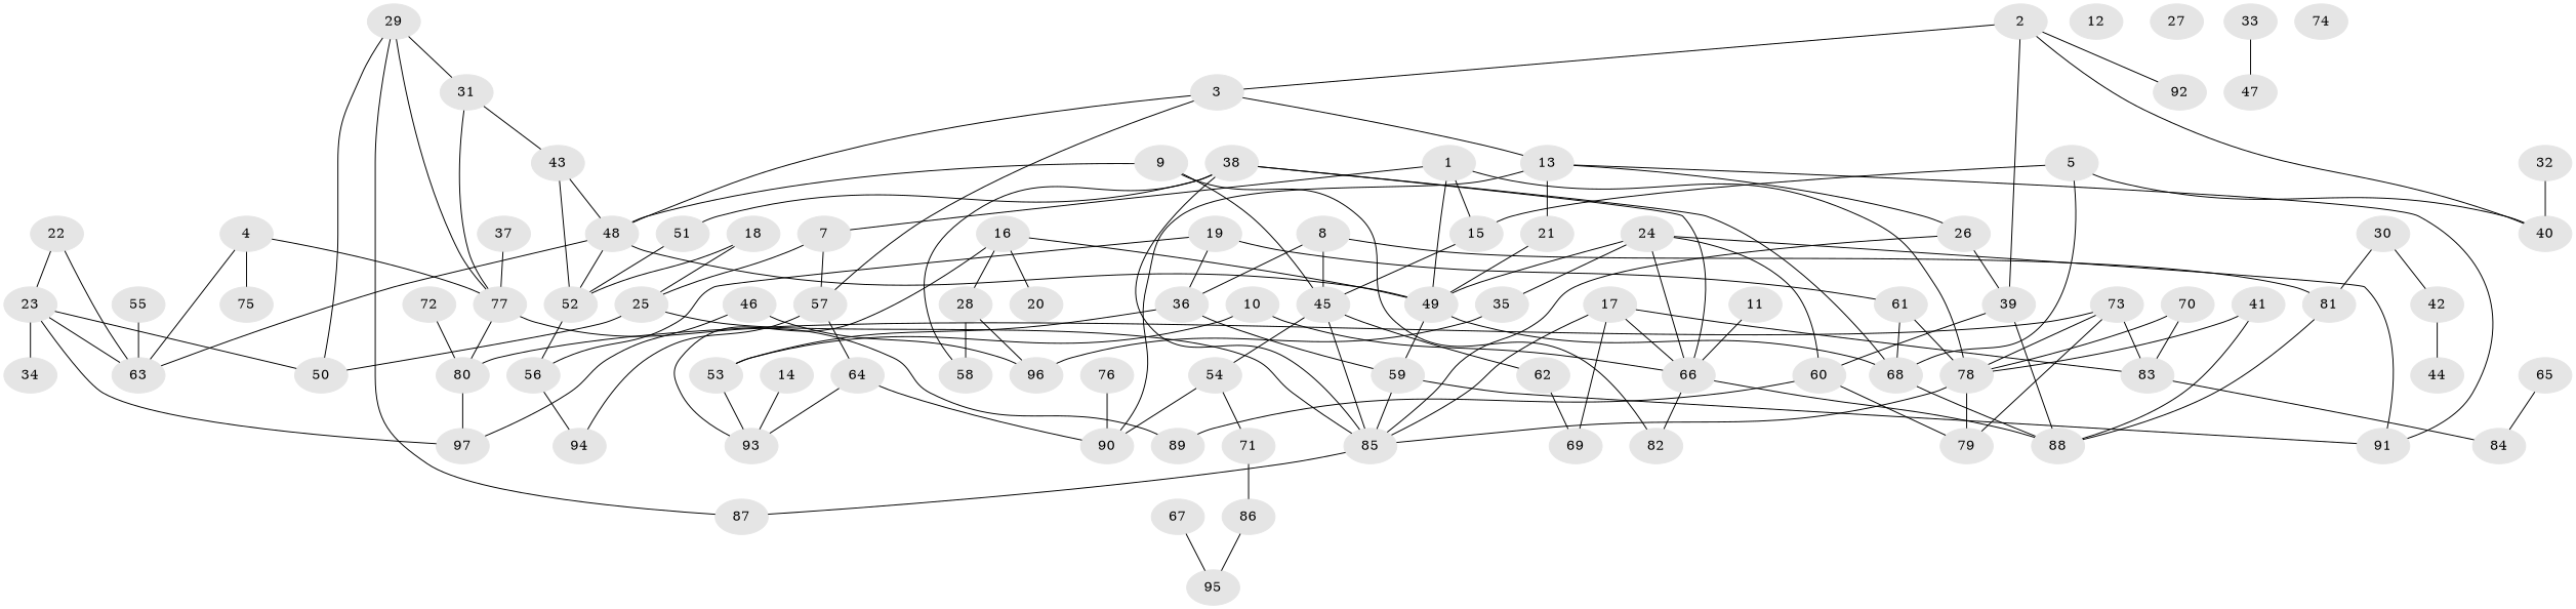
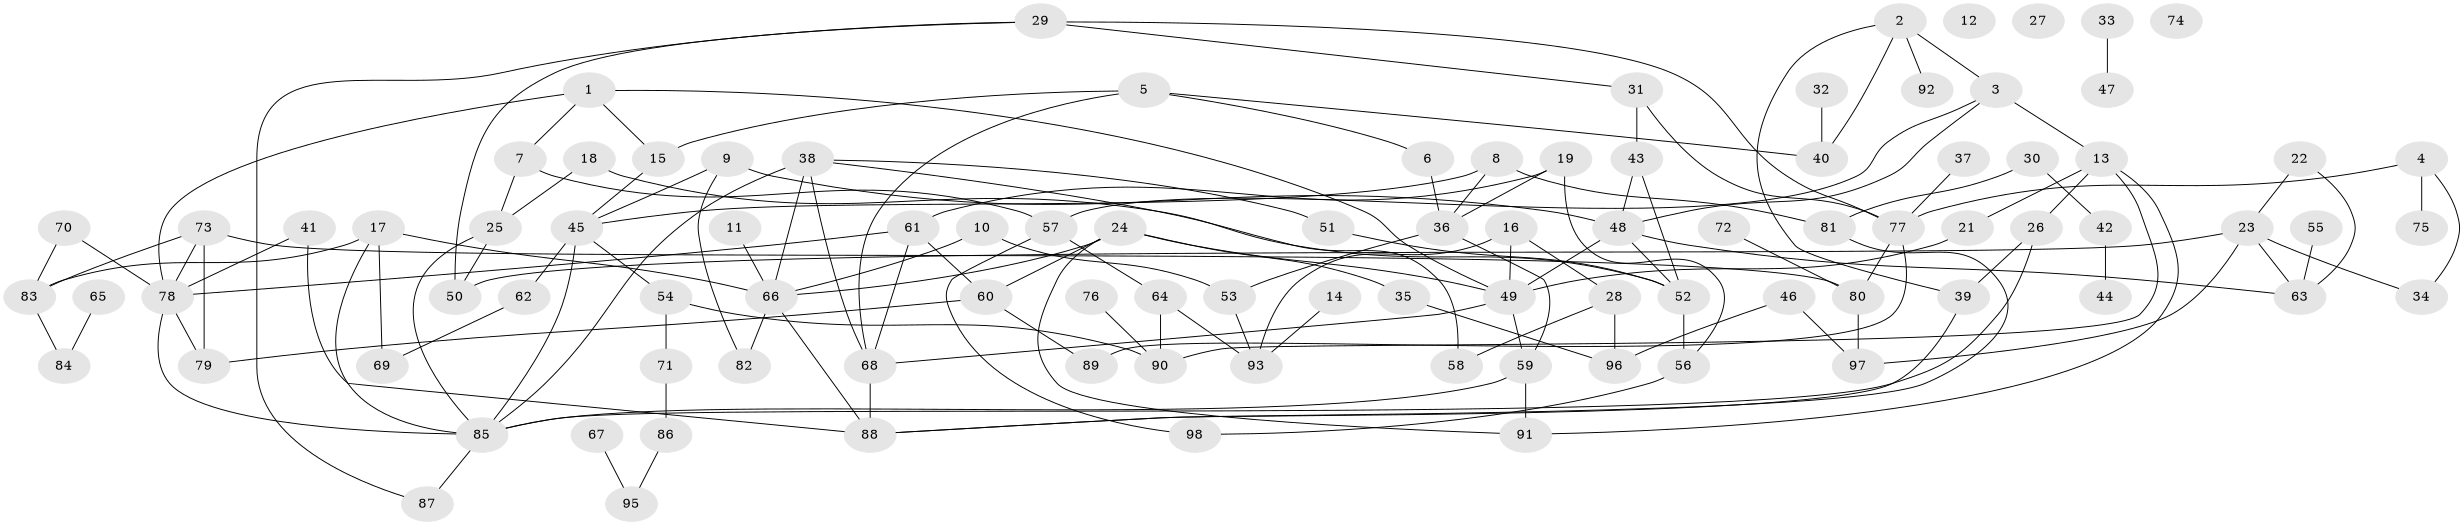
  graph {
    node [color=gray90 style=filled]
    1
    7
    15
    49
    78
    57
    25
    45
    68
    59
    70
    83
    85
    79
    2
    3
    39
    40
    92
    13
    48
    60
    88
    21
    26
    90
    91
    52
    63
-   94
+   94 [label=98]
    64
    4
    34
    75
    77
    89
    80
    5
+   6
    36
    53
    50
    8
    81
    54
    62
    9
    82
    10
    66
    93
    11
    12
    14
    16
-   20
    28
    58
    96
    17
    69
    51
    84
    87
    18
    56
    19
    61
    22
    23
    97
    24
    35
    27
    29
    31
    43
    30
    42
    44
    32
    33
    47
    37
    38
    41
    71
    46
    86
    55
    95
    65
    67
    72
    73
    74
    76
    1 -- 7
    1 -- 15
    1 -- 49
    1 -- 78
    7 -- 57
    7 -- 25
    15 -- 45
    49 -- 68
    49 -- 59
    78 -- 85
    78 -- 79
    57 -- 94
    57 -- 64
    25 -- 85
    25 -- 50
    45 -- 85
    45 -- 54
    45 -- 62
    68 -- 88
    59 -- 85
    59 -- 91
    70 -- 78
    70 -- 83
    83 -- 84
    85 -- 87
    2 -- 3
    2 -- 39
    2 -- 40
    2 -- 92
    3 -- 57
    3 -- 13
    3 -- 48
-   39 -- 60
+   61 -- 60
    39 -- 88
    13 -- 21
    13 -- 26
    13 -- 90
    13 -- 91
    48 -- 49
    48 -- 52
    48 -- 63
    60 -- 79
    60 -- 89
    21 -- 49
    26 -- 85
    26 -- 39
    52 -- 56
    64 -- 90
    64 -- 93
-   4 -- 63
+   4 -- 34
    4 -- 75
    4 -- 77
    77 -- 89
    77 -- 80
    80 -- 97
    5 -- 15
    5 -- 68
    5 -- 40
+   5 -- 6
+   6 -- 36
    36 -- 59
    36 -- 53
    53 -- 93
    8 -- 45
    8 -- 36
    8 -- 81
    81 -- 88
    54 -- 90
    54 -- 71
    62 -- 69
    9 -- 45
    9 -- 48
    9 -- 82
    10 -- 53
    10 -- 66
    66 -- 88
    66 -- 82
    11 -- 66
    14 -- 93
    16 -- 49
    16 -- 93
-   16 -- 20
    16 -- 28
    28 -- 58
    28 -- 96
    17 -- 83
    17 -- 85
    17 -- 66
    17 -- 69
    51 -- 52
    18 -- 25
    18 -- 52
    56 -- 94
    19 -- 36
    19 -- 56
    19 -- 61
    61 -- 78
    61 -- 68
    22 -- 63
    22 -- 23
    23 -- 63
    23 -- 34
    23 -- 50
    23 -- 97
    24 -- 49
    24 -- 60
    24 -- 91
    24 -- 66
    24 -- 35
    35 -- 96
    29 -- 77
    29 -- 50
    29 -- 87
    29 -- 31
    31 -- 77
    31 -- 43
    43 -- 48
    43 -- 52
    30 -- 81
    30 -- 42
    42 -- 44
    32 -- 40
    33 -- 47
    37 -- 77
    38 -- 68
    38 -- 85
    38 -- 66
    38 -- 58
    38 -- 51
    41 -- 78
    41 -- 88
    71 -- 86
    46 -- 96
    46 -- 97
    86 -- 95
    55 -- 63
    65 -- 84
    67 -- 95
    72 -- 80
    73 -- 78
    73 -- 83
    73 -- 79
    73 -- 80
    76 -- 90
  }
